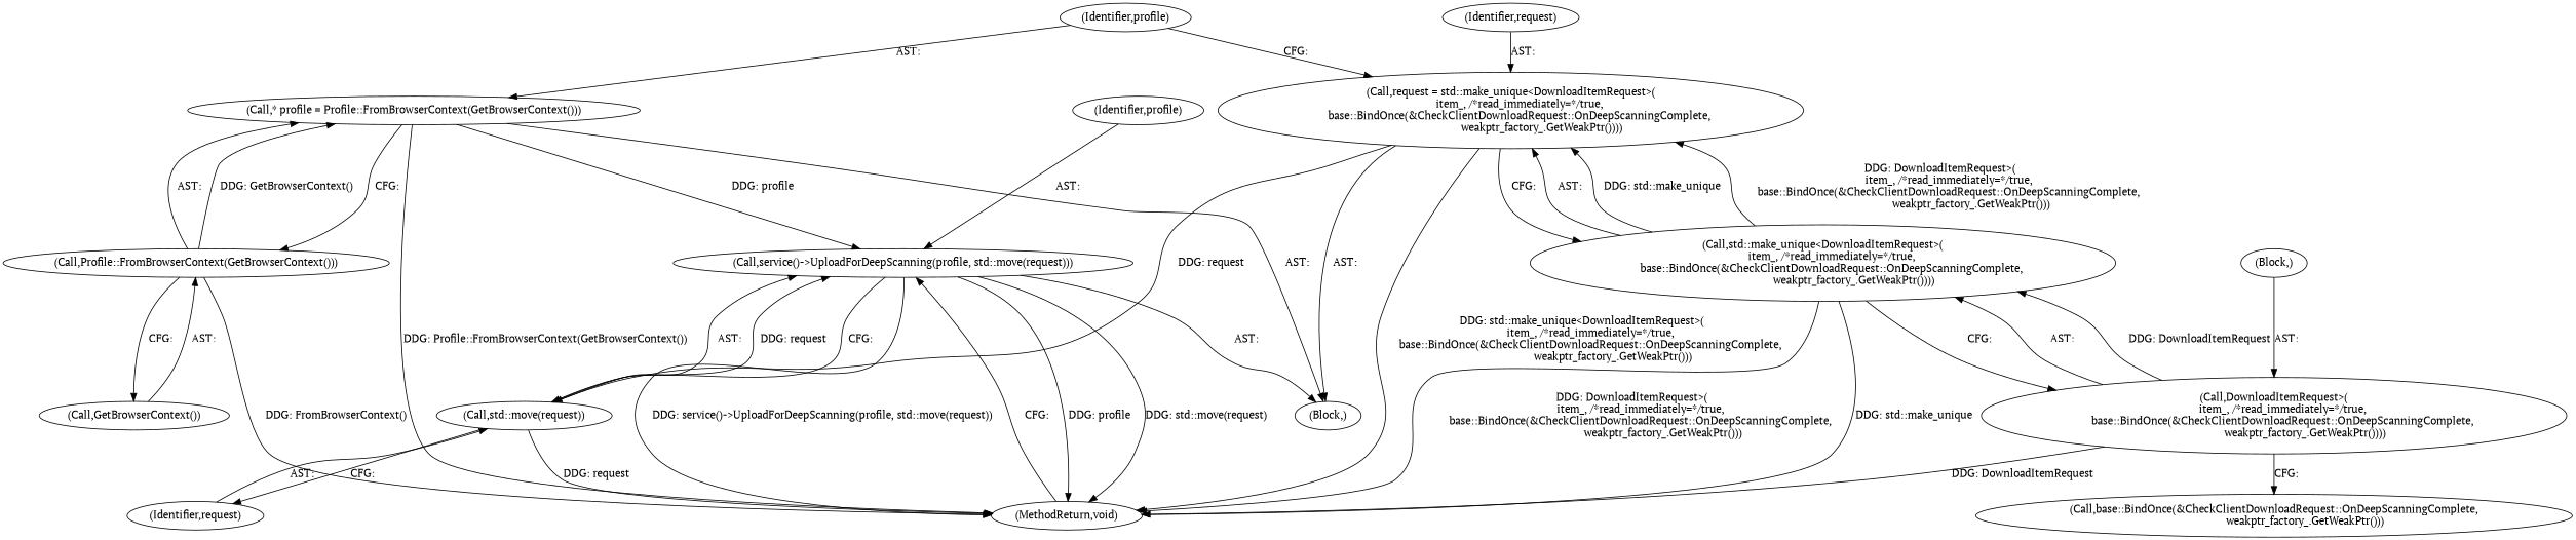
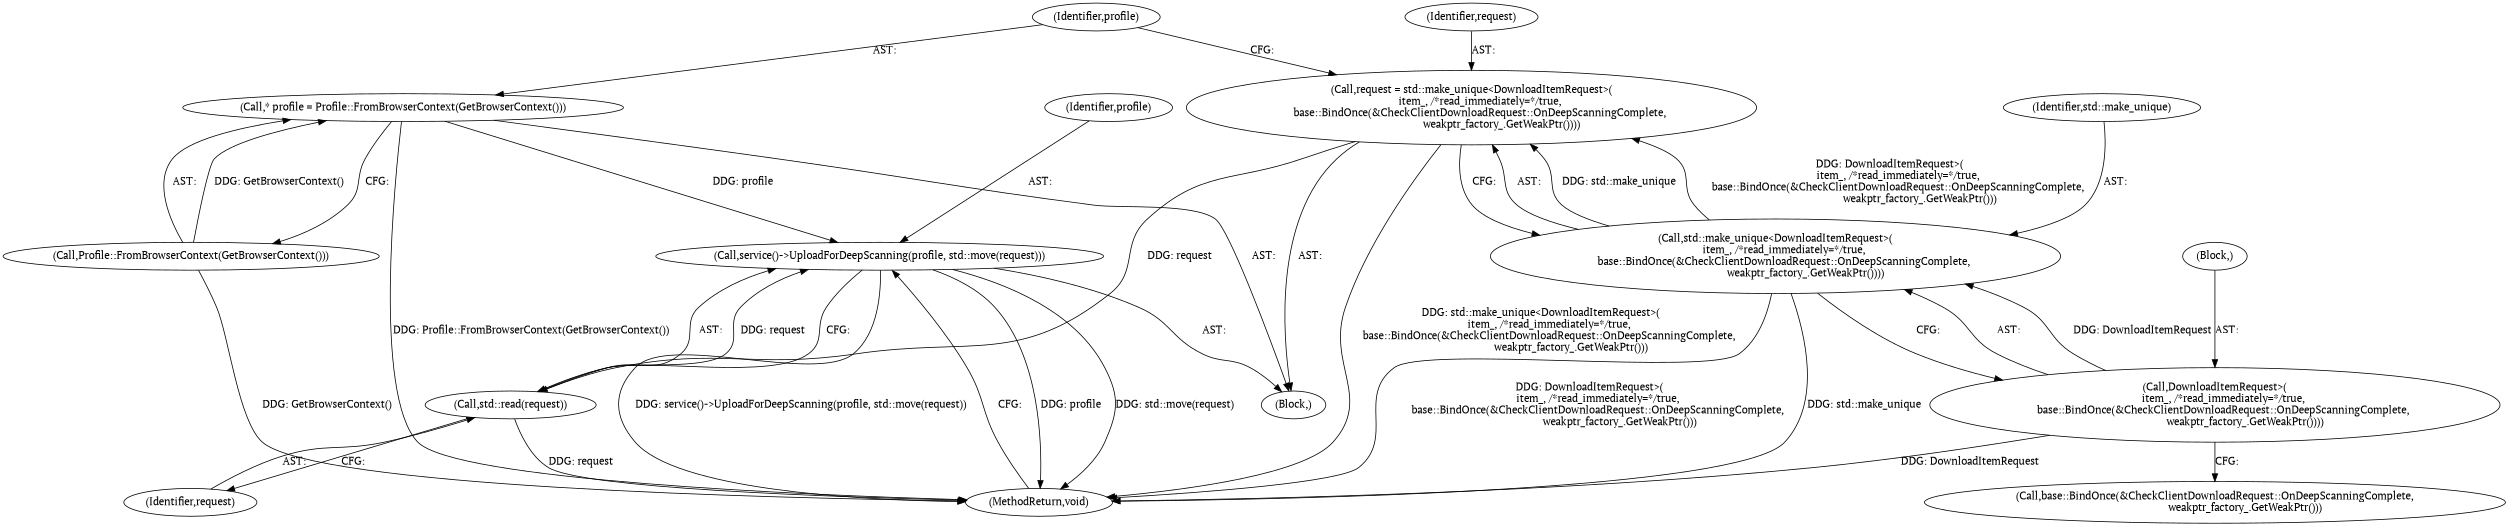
  digraph {
    fontname="PT Serif"
    node [fontname="PT Serif"]
    edge [fontname="PT Serif"]
    n1 [label="(Call,service()->UploadForDeepScanning(profile, std::move(request)))"]
-   n2 [label="(Call,std::move(request))"]
+   n2 [label="(Call,std::read(request))"]
    n3 [label="(Block,)"]
    n4 [label="(MethodReturn,void)"]
    n5 [label="(Identifier,request)"]
    n6 [label="(Call,* profile = Profile::FromBrowserContext(GetBrowserContext()))"]
    n7 [label="(Call,Profile::FromBrowserContext(GetBrowserContext()))"]
-   n8 [label="(Call,GetBrowserContext())"]
    n9 [label="(Call,request = std::make_unique<DownloadItemRequest>(\n      item_, /*read_immediately=*/true,\n      base::BindOnce(&CheckClientDownloadRequest::OnDeepScanningComplete,\n                     weakptr_factory_.GetWeakPtr())))"]
    n10 [label="(Call,std::make_unique<DownloadItemRequest>(\n      item_, /*read_immediately=*/true,\n      base::BindOnce(&CheckClientDownloadRequest::OnDeepScanningComplete,\n                     weakptr_factory_.GetWeakPtr())))"]
    n11 [label="(Call,DownloadItemRequest>(\n      item_, /*read_immediately=*/true,\n      base::BindOnce(&CheckClientDownloadRequest::OnDeepScanningComplete,\n                     weakptr_factory_.GetWeakPtr())))"]
    n12 [label="(Call,base::BindOnce(&CheckClientDownloadRequest::OnDeepScanningComplete,\n                     weakptr_factory_.GetWeakPtr()))"]
    n13 [label="(Block,)"]
    n14 [label="(Identifier,request)"]
+   n15 [label="(Identifier,std::make_unique)"]
    n16 [label="(Identifier,profile)"]
    n17 [label="(Identifier,profile)"]
    n1 -> n2 [label="CFG: "]
    n1 -> n3 [label="AST: "]
    n1 -> n4 [label="DDG: service()->UploadForDeepScanning(profile, std::move(request))"]
    n1 -> n4 [label="DDG: profile"]
    n1 -> n4 [label="DDG: std::move(request)"]
    n2 -> n1 [label="AST: "]
    n2 -> n1 [label="DDG: request"]
    n2 -> n4 [label="DDG: request"]
    n2 -> n5 [label="CFG: "]
    n4 -> n1 [label="CFG: "]
    n5 -> n2 [label="AST: "]
    n6 -> n1 [label="DDG: profile"]
    n6 -> n3 [label="AST: "]
    n6 -> n4 [label="DDG: Profile::FromBrowserContext(GetBrowserContext())"]
    n6 -> n7 [label="CFG: "]
-   n7 -> n4 [label="DDG: FromBrowserContext()"]
+   n7 -> n4 [label="DDG: GetBrowserContext()"]
    n7 -> n6 [label="AST: "]
    n7 -> n6 [label="DDG: GetBrowserContext()"]
-   n7 -> n8 [label="CFG: "]
-   n8 -> n7 [label="AST: "]
    n9 -> n2 [label="DDG: request"]
    n9 -> n3 [label="AST: "]
    n9 -> n4 [label="DDG: std::make_unique<DownloadItemRequest>(\n      item_, /*read_immediately=*/true,\n      base::BindOnce(&CheckClientDownloadRequest::OnDeepScanningComplete,\n                     weakptr_factory_.GetWeakPtr()))"]
    n9 -> n10 [label="CFG: "]
    n10 -> n4 [label="DDG: DownloadItemRequest>(\n      item_, /*read_immediately=*/true,\n      base::BindOnce(&CheckClientDownloadRequest::OnDeepScanningComplete,\n                     weakptr_factory_.GetWeakPtr()))"]
    n10 -> n4 [label="DDG: std::make_unique"]
    n10 -> n9 [label="AST: "]
    n10 -> n9 [label="DDG: std::make_unique"]
    n10 -> n9 [label="DDG: DownloadItemRequest>(\n      item_, /*read_immediately=*/true,\n      base::BindOnce(&CheckClientDownloadRequest::OnDeepScanningComplete,\n                     weakptr_factory_.GetWeakPtr()))"]
    n10 -> n11 [label="CFG: "]
    n11 -> n4 [label="DDG: DownloadItemRequest"]
    n11 -> n10 [label="AST: "]
    n11 -> n10 [label="DDG: DownloadItemRequest"]
    n11 -> n12 [label="CFG: "]
    n13 -> n11 [label="AST: "]
    n14 -> n9 [label="AST: "]
+   n15 -> n10 [label="AST: "]
    n16 -> n6 [label="AST: "]
    n16 -> n9 [label="CFG: "]
    n17 -> n1 [label="AST: "]
  }
